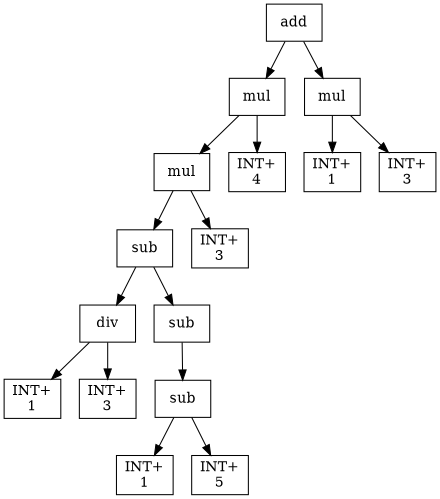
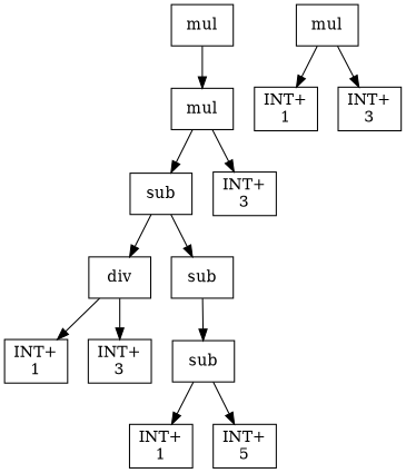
  digraph {
    node [shape=box]
-   n1 [label=add]
    n2 [label=mul]
    n3 [label=mul]
    n4 [label=mul]
-   n5 [label="INT+\n4"]
    n6 [label="INT+\n1"]
    n7 [label="INT+\n3"]
    n8 [label=sub]
    n9 [label="INT+\n3"]
    n10 [label=div]
    n11 [label=sub]
    n12 [label="INT+\n1"]
    n13 [label="INT+\n3"]
    n14 [label=sub]
    n15 [label="INT+\n1"]
    n16 [label="INT+\n5"]
-   n1 -> n2
-   n1 -> n3
    n2 -> n4
-   n2 -> n5
    n3 -> n6
    n3 -> n7
    n4 -> n8
    n4 -> n9
    n8 -> n10
    n8 -> n11
    n10 -> n12
    n10 -> n13
    n11 -> n14
    n14 -> n15
    n14 -> n16
  }
